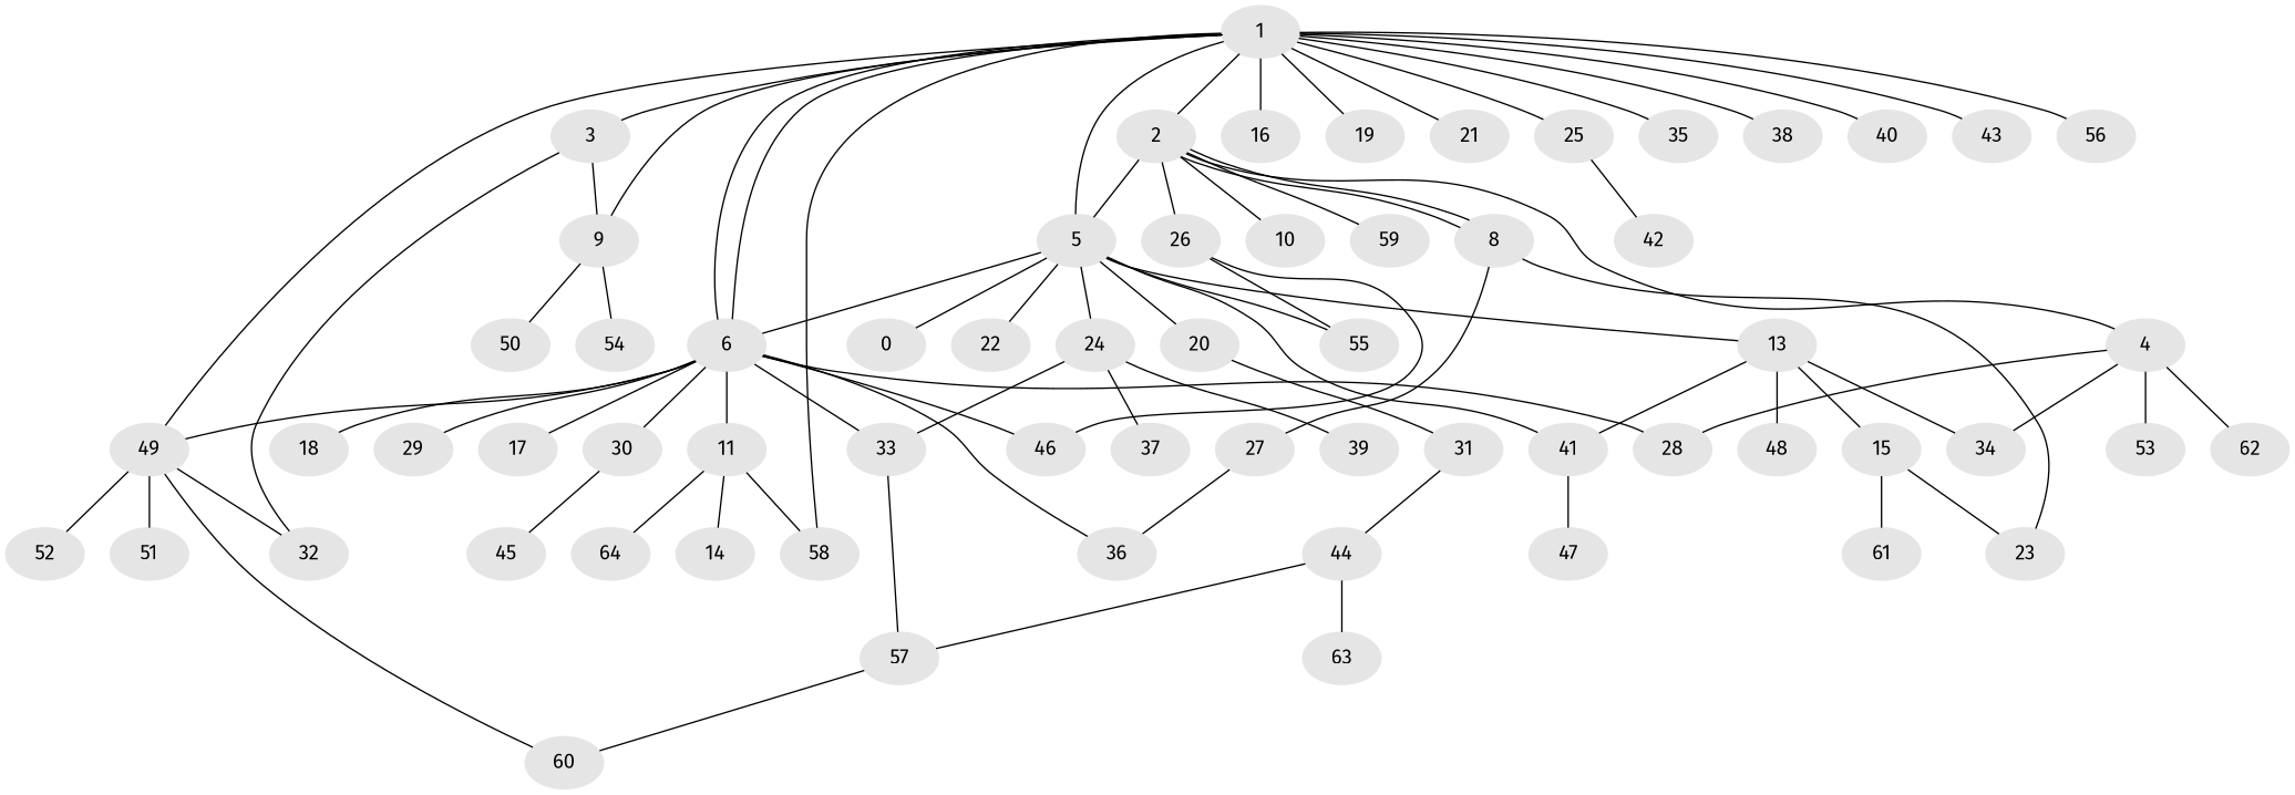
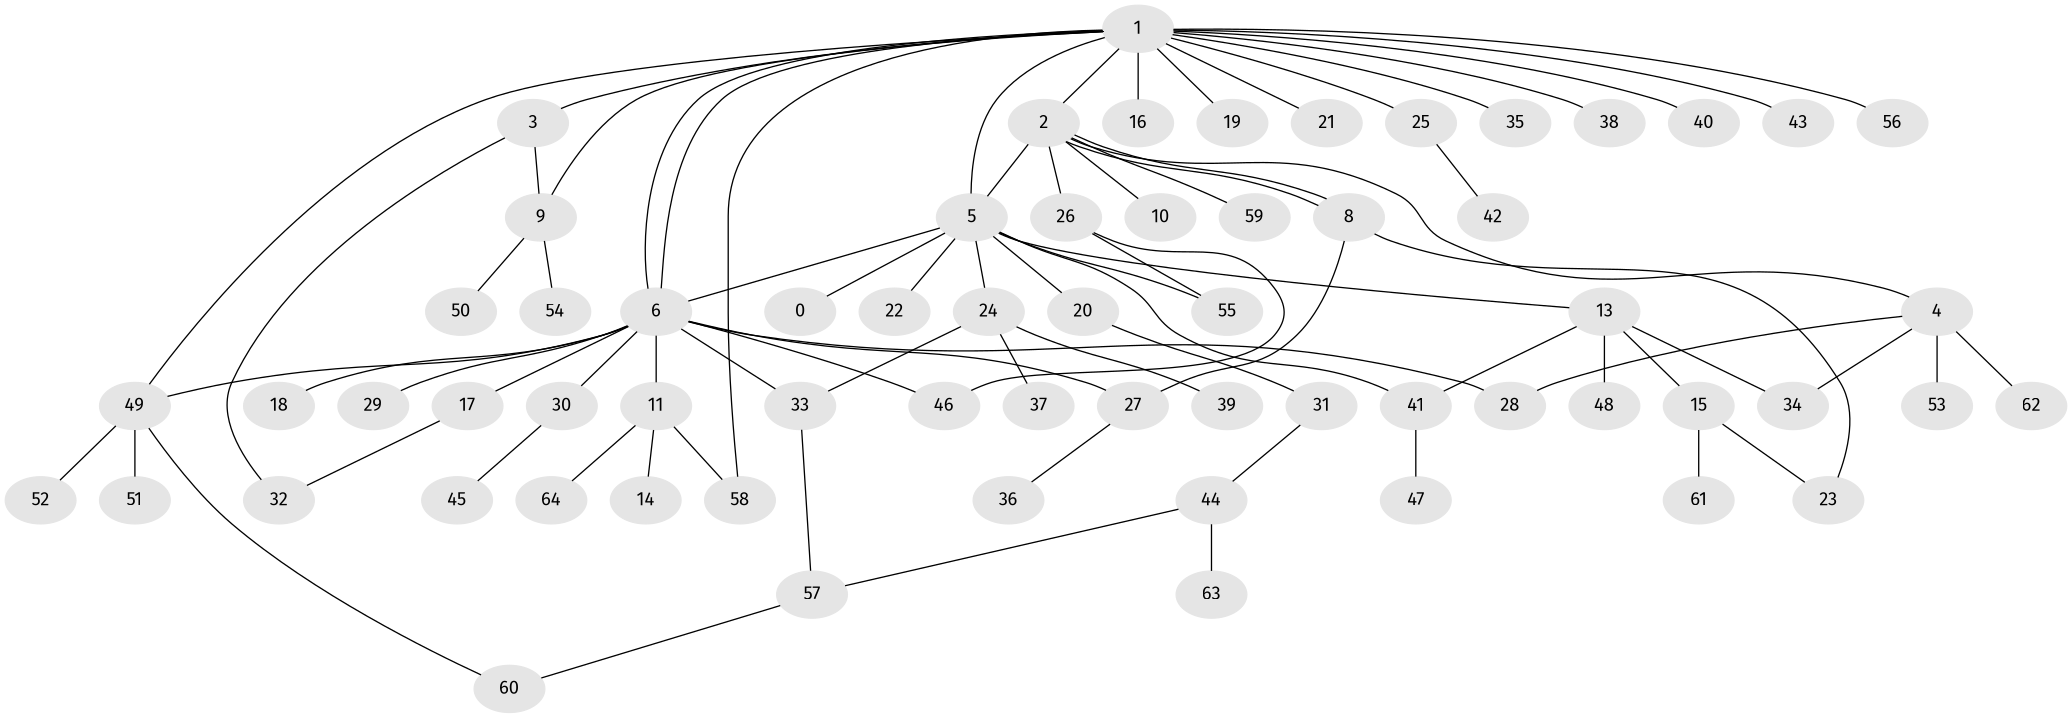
  graph {
    fontname="Fira Sans"
    node [color=gray90 fontname="Fira Sans" style=filled]
    edge [fontname="Fira Sans"]
    1
    2
    3
    5
    6
    9
    16
    19
    21
    25
    35
    38
    40
    43
    49
    56
    58
    4
    8
    10
    26
    59
    32
    n24 [label=0]
    13
    20
    22
    24
    41
    55
    28
    11
    17
    18
    27
    29
    30
    33
    46
    50
    54
    42
    51
    52
    60
    34
    53
    62
    23
    15
    48
    31
    37
    39
    47
    14
    64
    36
    45
    57
    61
    44
    63
    1 -- 2
    1 -- 3
    1 -- 5
    1 -- 6
    1 -- 6
    1 -- 9
    1 -- 16
    1 -- 19
    1 -- 21
    1 -- 25
    1 -- 35
    1 -- 38
    1 -- 40
    1 -- 43
    1 -- 49
    1 -- 56
    1 -- 58
    2 -- 5
    2 -- 4
    2 -- 8
    2 -- 8
    2 -- 10
    2 -- 26
    2 -- 59
    3 -- 9
    3 -- 32
    5 -- 6
    5 -- n24
    5 -- 13
    5 -- 20
    5 -- 22
    5 -- 24
    5 -- 41
    5 -- 55
    6 -- 49
    6 -- 28
    6 -- 11
    6 -- 17
    6 -- 18
-   6 -- 36
+   6 -- 27
    6 -- 29
    6 -- 30
    6 -- 33
    6 -- 46
    9 -- 50
    9 -- 54
    25 -- 42
    49 -- 51
    49 -- 52
    49 -- 60
    4 -- 28
    4 -- 34
    4 -- 53
    4 -- 62
    8 -- 27
    8 -- 23
    26 -- 55
    26 -- 46
    13 -- 41
    13 -- 34
    13 -- 15
    13 -- 48
    20 -- 31
    24 -- 33
    24 -- 37
    24 -- 39
    41 -- 47
    11 -- 58
    11 -- 14
    11 -- 64
-   49 -- 32
+   17 -- 32
    27 -- 36
    30 -- 45
    33 -- 57
    15 -- 23
    15 -- 61
    31 -- 44
    57 -- 60
    44 -- 57
    44 -- 63
  }
